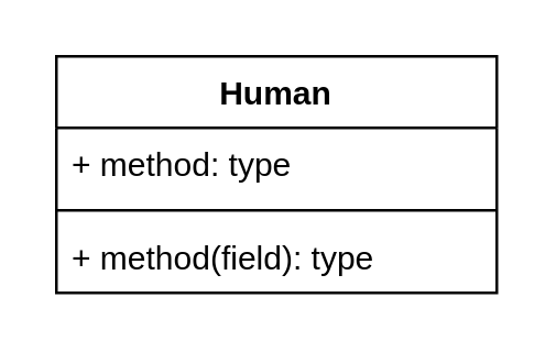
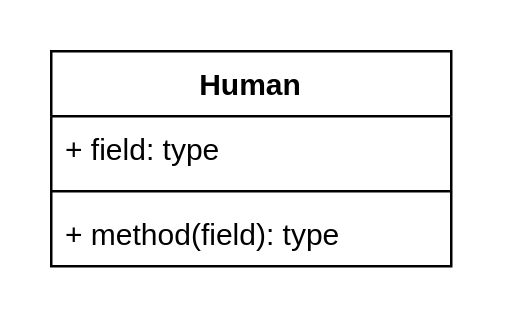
  <mxCell id="0" />
  <mxCell id="1" parent="0" />
  <mxCell id="2" value="Human" style="swimlane;fontStyle=1;align=center;verticalAlign=top;childLayout=stackLayout;horizontal=1;startSize=26;horizontalStack=0;resizeParent=1;resizeParentMax=0;resizeLast=0;collapsible=1;marginBottom=0;whiteSpace=wrap;html=1;" vertex="1" parent="1"><mxGeometry x="20" y="20" width="160" height="86" as="geometry" /></mxCell>
- <mxCell id="3" value="+ method: type" style="text;strokeColor=none;fillColor=none;align=left;verticalAlign=top;spacingLeft=4;spacingRight=4;overflow=hidden;rotatable=0;points=[[0,0.5],[1,0.5]];portConstraint=eastwest;whiteSpace=wrap;html=1;" vertex="1" parent="2"><mxGeometry y="26" width="160" height="26" as="geometry" /></mxCell>
+ <mxCell id="3" value="+ field: type" style="text;strokeColor=none;fillColor=none;align=left;verticalAlign=top;spacingLeft=4;spacingRight=4;overflow=hidden;rotatable=0;points=[[0,0.5],[1,0.5]];portConstraint=eastwest;whiteSpace=wrap;html=1;" vertex="1" parent="2"><mxGeometry y="26" width="160" height="26" as="geometry" /></mxCell>
  <mxCell id="4" value="" style="line;strokeWidth=1;fillColor=none;align=left;verticalAlign=middle;spacingTop=-1;spacingLeft=3;spacingRight=3;rotatable=0;labelPosition=right;points=[];portConstraint=eastwest;strokeColor=inherit;" vertex="1" parent="2"><mxGeometry y="52" width="160" height="8" as="geometry" /></mxCell>
  <mxCell id="5" value="+ method(field): type" style="text;strokeColor=none;fillColor=none;align=left;verticalAlign=top;spacingLeft=4;spacingRight=4;overflow=hidden;rotatable=0;points=[[0,0.5],[1,0.5]];portConstraint=eastwest;whiteSpace=wrap;html=1;" vertex="1" parent="2"><mxGeometry y="60" width="160" height="26" as="geometry" /></mxCell>
